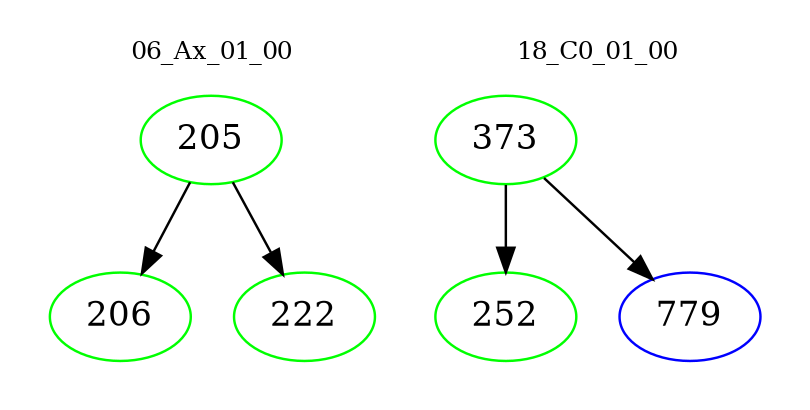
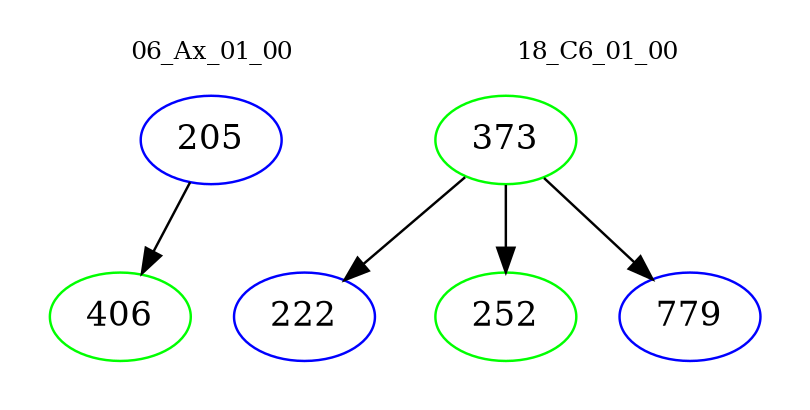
  digraph {
    node [color=green]
    edge [color=black]
-   n1 [label=205]
-   n2 [label=222]
-   n3 [label=206]
+   n1 [color=blue label=205]
+   n2 [color=blue label=222]
+   n3 [label=406]
    n4 [label=373]
    n5 [label=252]
    n6 [color=blue label=779]
    subgraph cluster_1 {
      color=white
      fontsize=10
      label="06_Ax_01_00"
      n1
      n2
      n3
    }
    subgraph cluster_2 {
      color=white
      fontsize=10
-     label="18_C0_01_00"
+     label="18_C6_01_00"
      n4
      n5
      n6
    }
-   n1 -> n2
+   n4 -> n2
    n1 -> n3
    n4 -> n5
    n4 -> n6
  }
